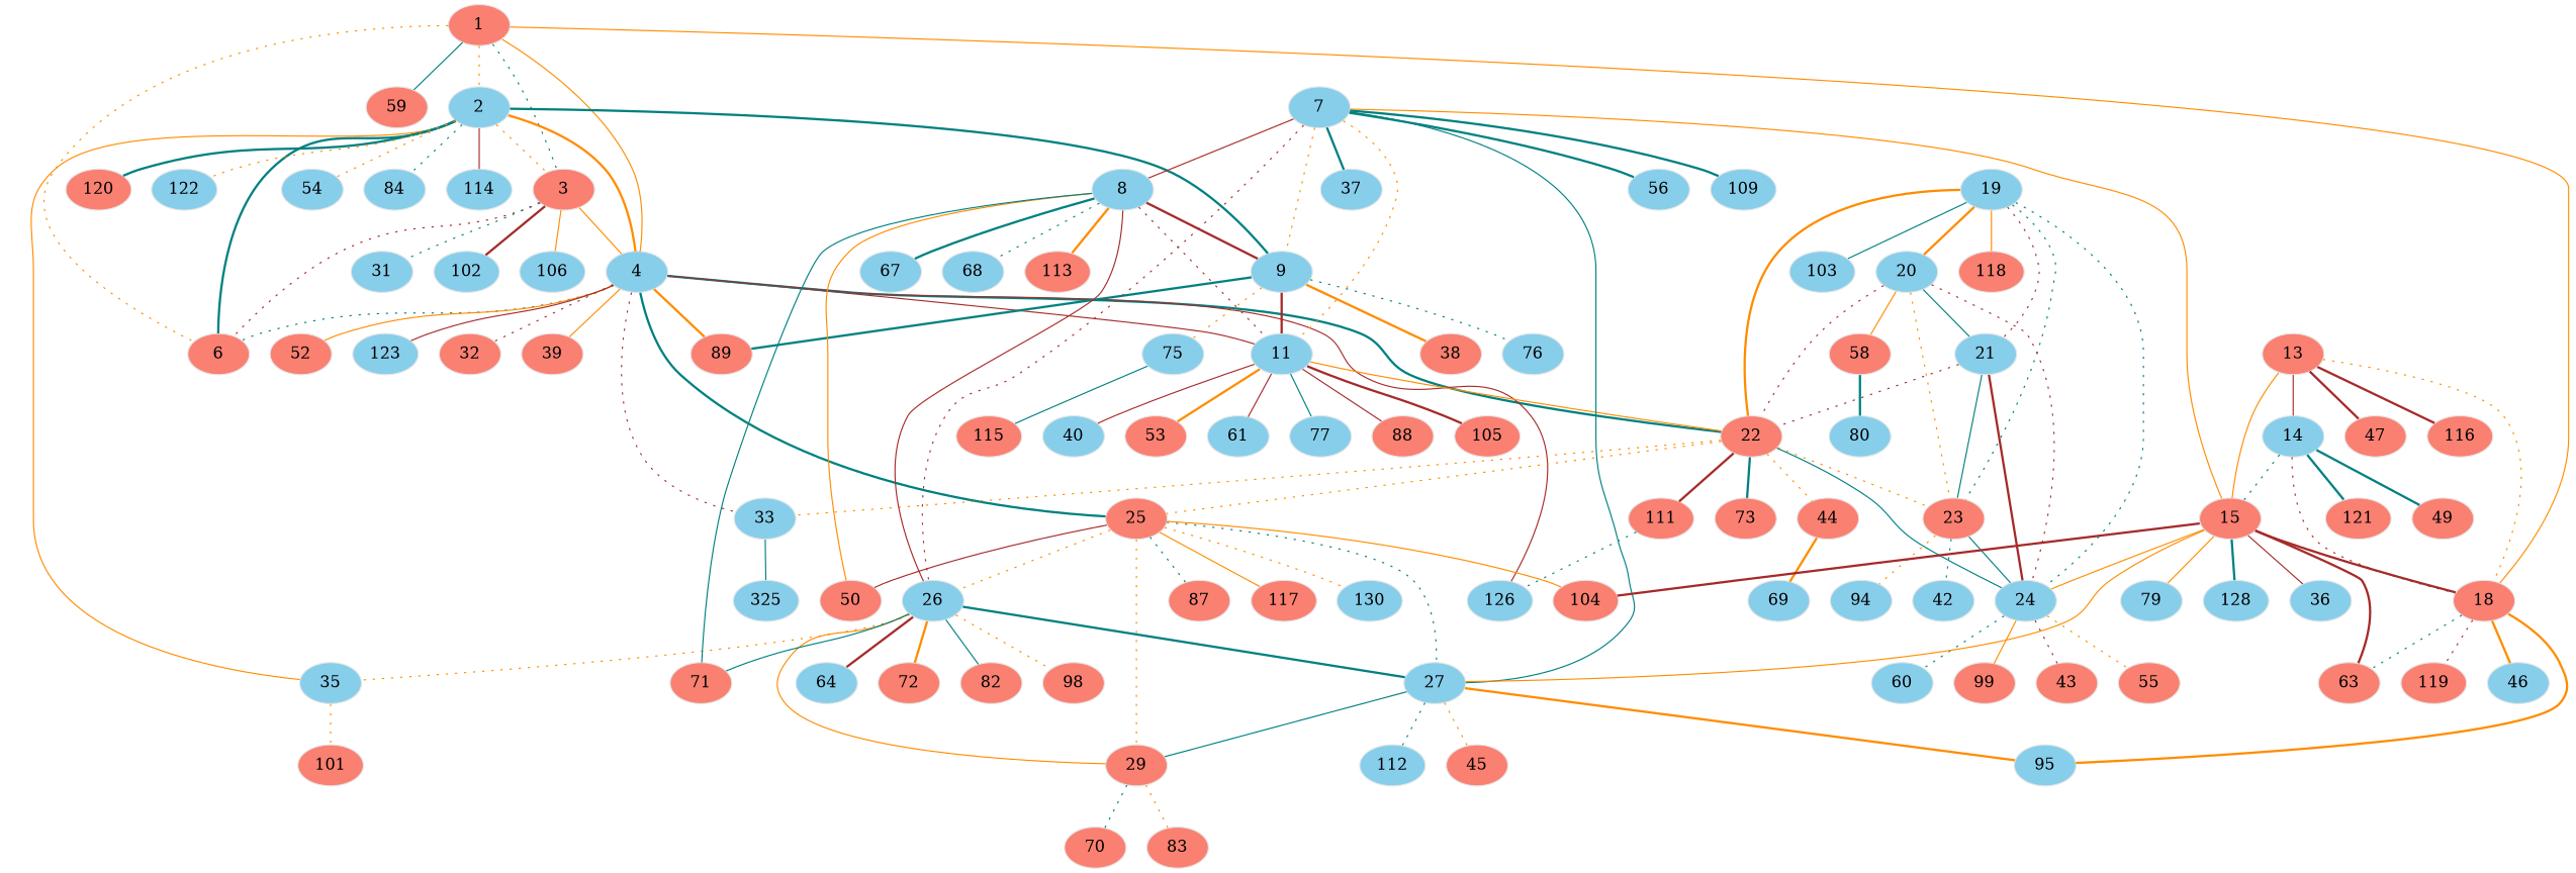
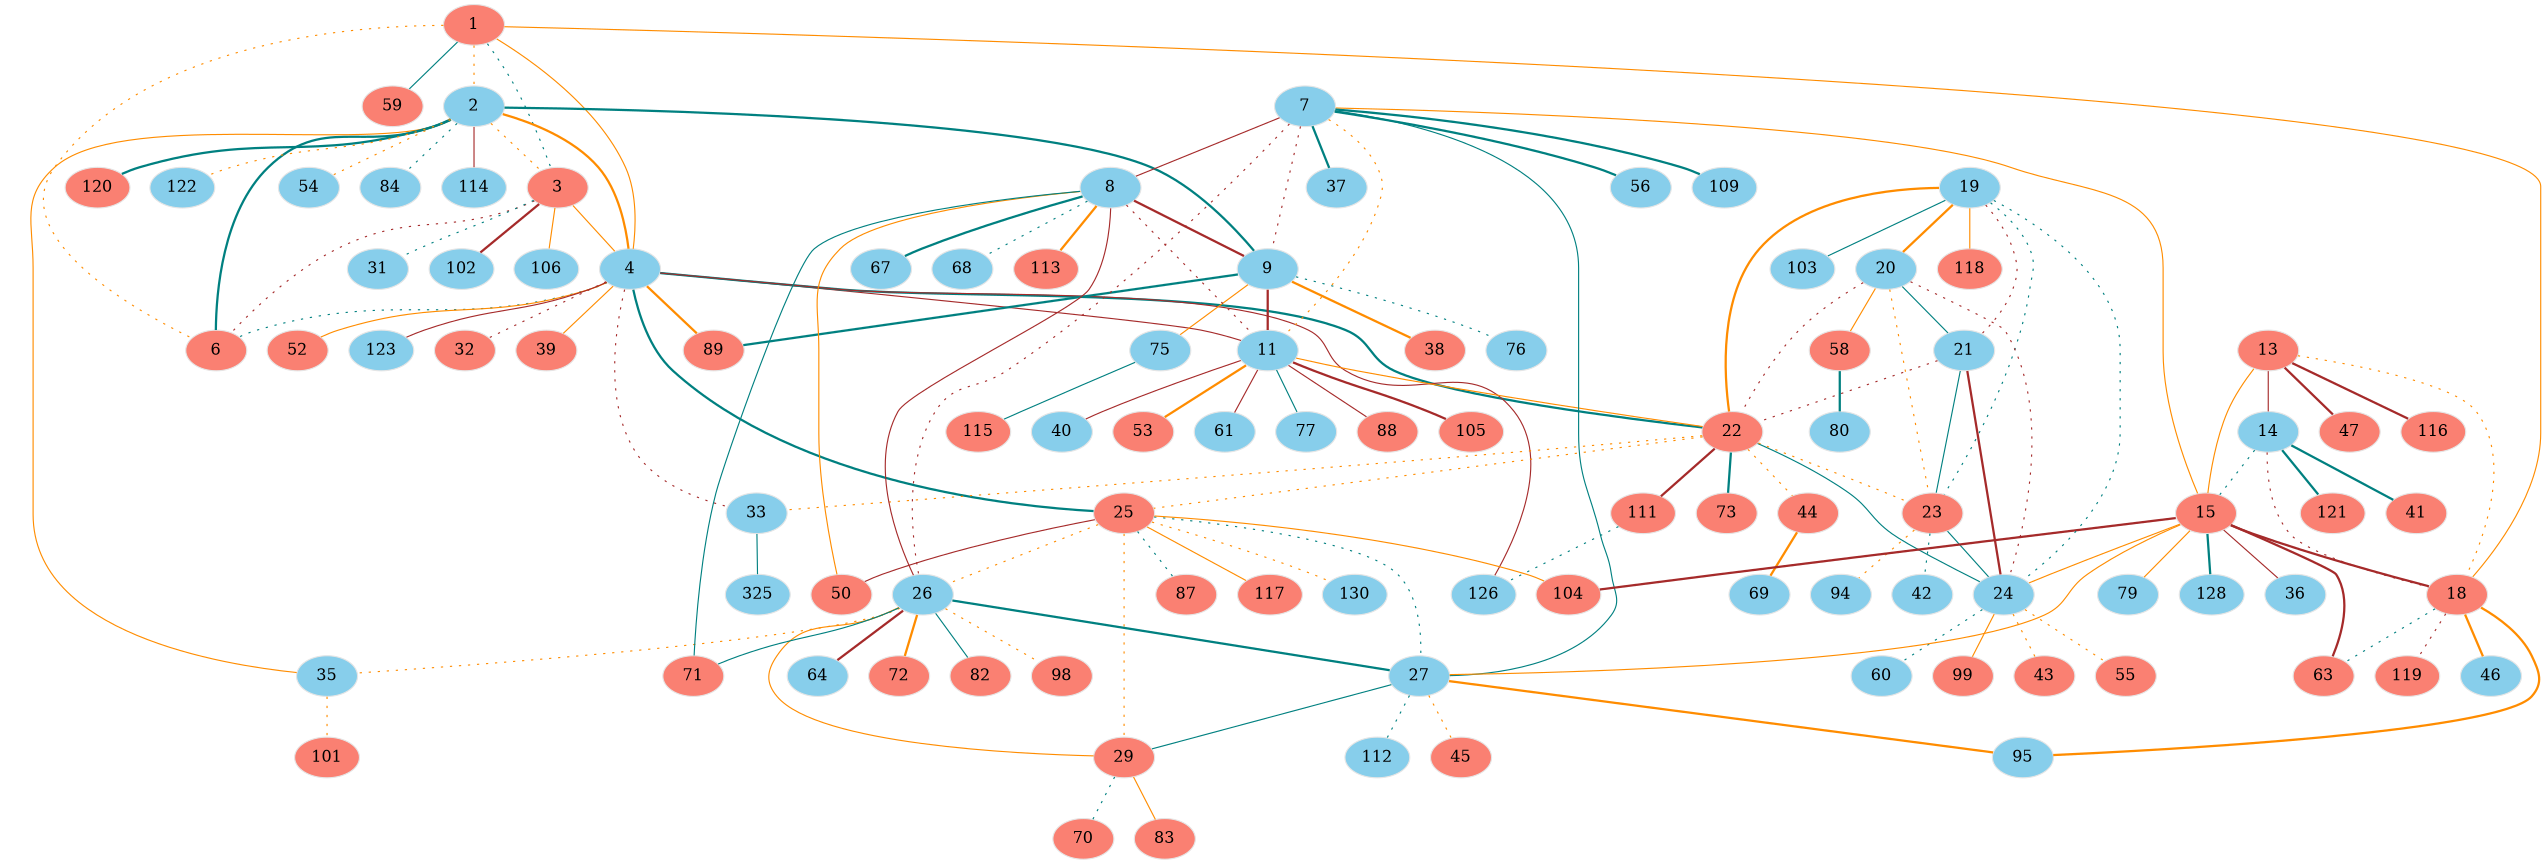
  graph {
    node [color=gray90 fillcolor=skyblue style=filled]
    edge [color=darkorange style=dotted]
    1 [fillcolor=salmon super="+93"]
    2 [super="+5"]
    3 [fillcolor=salmon super="+110"]
    4 [super="+51"]
    6 [fillcolor=salmon]
    18 [fillcolor=salmon super="+66"]
    59 [fillcolor=salmon]
    9 [super="+12"]
    35 [super="+74"]
    54
    84
    114
    120 [fillcolor=salmon]
    122
    31
    102 [super="+124"]
    106
    11 [super="+86"]
    22 [fillcolor=salmon super="+57"]
    25 [fillcolor=salmon super="+28"]
    32 [fillcolor=salmon]
    33
    39 [fillcolor=salmon super="+49"]
    52 [fillcolor=salmon]
    89 [fillcolor=salmon]
    123
    126
    63 [fillcolor=salmon]
    46 [super="+48"]
    n30 [label=95]
    119 [fillcolor=salmon]
    38 [fillcolor=salmon]
    75
    76
    101 [fillcolor=salmon]
    40
    53 [fillcolor=salmon]
    61
    77
    88 [fillcolor=salmon super="+108"]
    105 [fillcolor=salmon]
    24 [super="+78"]
    23 [fillcolor=salmon super="+65"]
    44 [fillcolor=salmon super="+85"]
    73 [fillcolor=salmon]
    111 [fillcolor=salmon]
    26 [super="+62"]
    27 [super="+100"]
    50 [fillcolor=salmon]
    104 [fillcolor=salmon]
    29 [fillcolor=salmon super="+30"]
    87 [fillcolor=salmon]
    117 [fillcolor=salmon]
    130
    n55 [label=325]
    7 [super="+10"]
    8 [super="+92"]
    15 [fillcolor=salmon super="+17"]
    37
    56 [super="+95"]
    109
    67
    68
    71 [fillcolor=salmon]
    113 [fillcolor=salmon]
    36
    79
    128
    64 [super="+129"]
    72 [fillcolor=salmon]
    82 [fillcolor=salmon super="+107"]
    98 [fillcolor=salmon]
    45 [fillcolor=salmon]
    112
    115 [fillcolor=salmon]
    13 [fillcolor=salmon super="+16"]
    14 [super="+97"]
    47 [fillcolor=salmon]
    116 [fillcolor=salmon]
-   41 [fillcolor=salmon label=49]
+   41 [fillcolor=salmon]
    121 [fillcolor=salmon]
    43 [fillcolor=salmon]
    55 [fillcolor=salmon]
    60
    99 [fillcolor=salmon]
    19 [super="+90"]
    20
    21
    103
    118 [fillcolor=salmon]
    58 [fillcolor=salmon]
    42
    94
    80
    69
    70 [fillcolor=salmon super="+96"]
    83 [fillcolor=salmon]
    1 -- 2 [weight=2]
    1 -- 3 [color=teal]
    1 -- 4 [style=solid]
    1 -- 6
    1 -- 18 [style=solid]
    1 -- 59 [color=teal style=solid]
    2 -- 3 [weight=2]
    2 -- 4 [style=bold weight=2]
    2 -- 6 [color=teal style=bold weight=2]
    2 -- 9 [color=teal style=bold]
    2 -- 35 [style=solid]
    2 -- 54
    2 -- 84 [color=teal]
    2 -- 114 [color=brown style=solid]
    2 -- 120 [color=teal style=bold]
    2 -- 122
    3 -- 4 [style=solid]
    3 -- 6 [color=brown]
    3 -- 31 [color=teal]
    3 -- 102 [color=brown style=bold]
    3 -- 106 [style=solid]
    4 -- 6 [color=teal]
    4 -- 11 [color=brown style=solid]
    4 -- 22 [color=teal style=bold]
    4 -- 25 [color=teal style=bold]
    4 -- 32 [color=brown]
    4 -- 33 [color=brown]
    4 -- 39 [style=solid]
    4 -- 52 [style=solid]
    4 -- 89 [style=bold]
    4 -- 123 [color=brown style=solid]
    4 -- 126 [color=brown style=solid]
    18 -- 63 [color=teal]
    18 -- 46 [style=bold]
    18 -- n30 [style=bold]
    18 -- 119 [color=brown]
    9 -- 11 [color=brown style=bold weight=2]
    9 -- 89 [color=teal style=bold]
    9 -- 38 [style=bold]
-   9 -- 75
+   9 -- 75 [style=solid]
    9 -- 76 [color=teal]
    35 -- 101
    11 -- 22 [style=solid]
    11 -- 40 [color=brown style=solid]
    11 -- 53 [style=bold]
    11 -- 61 [color=brown style=solid]
    11 -- 77 [color=teal style=solid]
    11 -- 88 [color=brown style=solid]
    11 -- 105 [color=brown style=bold]
    22 -- 25
    22 -- 33
    22 -- 24 [color=teal style=solid]
    22 -- 23
    22 -- 44
    22 -- 73 [color=teal style=bold]
    22 -- 111 [color=brown style=bold]
    25 -- 26 [weight=2]
    25 -- 27 [color=teal weight=2]
    25 -- 50 [color=brown style=solid]
    25 -- 104 [style=solid]
    25 -- 29 [weight=4]
    25 -- 87 [color=teal]
    25 -- 117 [style=solid]
    25 -- 130
    33 -- n55 [color=teal style=solid]
    75 -- 115 [color=teal style=solid]
-   24 -- 43 [color=brown]
+   24 -- 43
    24 -- 55
    24 -- 60 [color=teal]
    24 -- 99 [style=solid]
    23 -- 24 [color=teal style=solid]
    23 -- 42 [color=teal]
    23 -- 94
    44 -- 69 [style=bold]
    111 -- 126 [color=teal]
    26 -- 35
    26 -- 27 [color=teal style=bold]
    26 -- 29 [style=solid weight=2]
    26 -- 71 [color=teal style=solid]
    26 -- 64 [color=brown style=bold]
    26 -- 72 [style=bold]
    26 -- 82 [color=teal style=solid]
    26 -- 98
    27 -- n30 [style=bold]
    27 -- 29 [color=teal style=solid weight=2]
    27 -- 45
    27 -- 112 [color=teal]
    29 -- 70 [color=teal]
-   29 -- 83
-   7 -- 9 [weight=4]
+   29 -- 83 [style=solid]
+   7 -- 9 [color=brown weight=4]
    7 -- 11 [weight=2]
    7 -- 26 [color=brown]
    7 -- 27 [color=teal style=solid]
    7 -- 8 [color=brown style=solid weight=2]
    7 -- 15 [style=solid]
    7 -- 37 [color=teal style=bold]
    7 -- 56 [color=teal style=bold]
    7 -- 109 [color=teal style=bold]
    8 -- 9 [color=brown style=bold weight=2]
    8 -- 11 [color=brown]
    8 -- 26 [color=brown style=solid]
    8 -- 50 [style=solid]
    8 -- 67 [color=teal style=bold]
    8 -- 68 [color=teal]
    8 -- 71 [color=teal style=solid]
    8 -- 113 [style=bold]
    15 -- 18 [color=brown style=bold weight=2]
    15 -- 63 [color=brown style=bold]
    15 -- 24 [style=solid]
    15 -- 27 [style=solid]
    15 -- 104 [color=brown style=bold]
    15 -- 36 [color=brown style=solid]
    15 -- 79 [style=solid]
    15 -- 128 [color=teal style=bold]
    13 -- 18 [weight=2]
    13 -- 15 [style=solid weight=4]
    13 -- 14 [color=brown style=solid weight=2]
    13 -- 47 [color=brown style=bold]
    13 -- 116 [color=brown style=bold]
    14 -- 18 [color=brown]
    14 -- 15 [color=teal weight=2]
    14 -- 41 [color=teal style=bold]
    14 -- 121 [color=teal style=bold]
    19 -- 22 [style=bold]
    19 -- 24 [color=teal]
    19 -- 23 [color=teal]
    19 -- 20 [style=bold]
    19 -- 21 [color=brown]
    19 -- 103 [color=teal style=solid]
    19 -- 118 [style=solid]
    20 -- 22 [color=brown]
    20 -- 24 [color=brown]
    20 -- 23
    20 -- 21 [color=teal style=solid]
    20 -- 58 [style=solid]
    21 -- 22 [color=brown]
    21 -- 24 [color=brown style=bold]
    21 -- 23 [color=teal style=solid]
    58 -- 80 [color=teal style=bold]
  }
